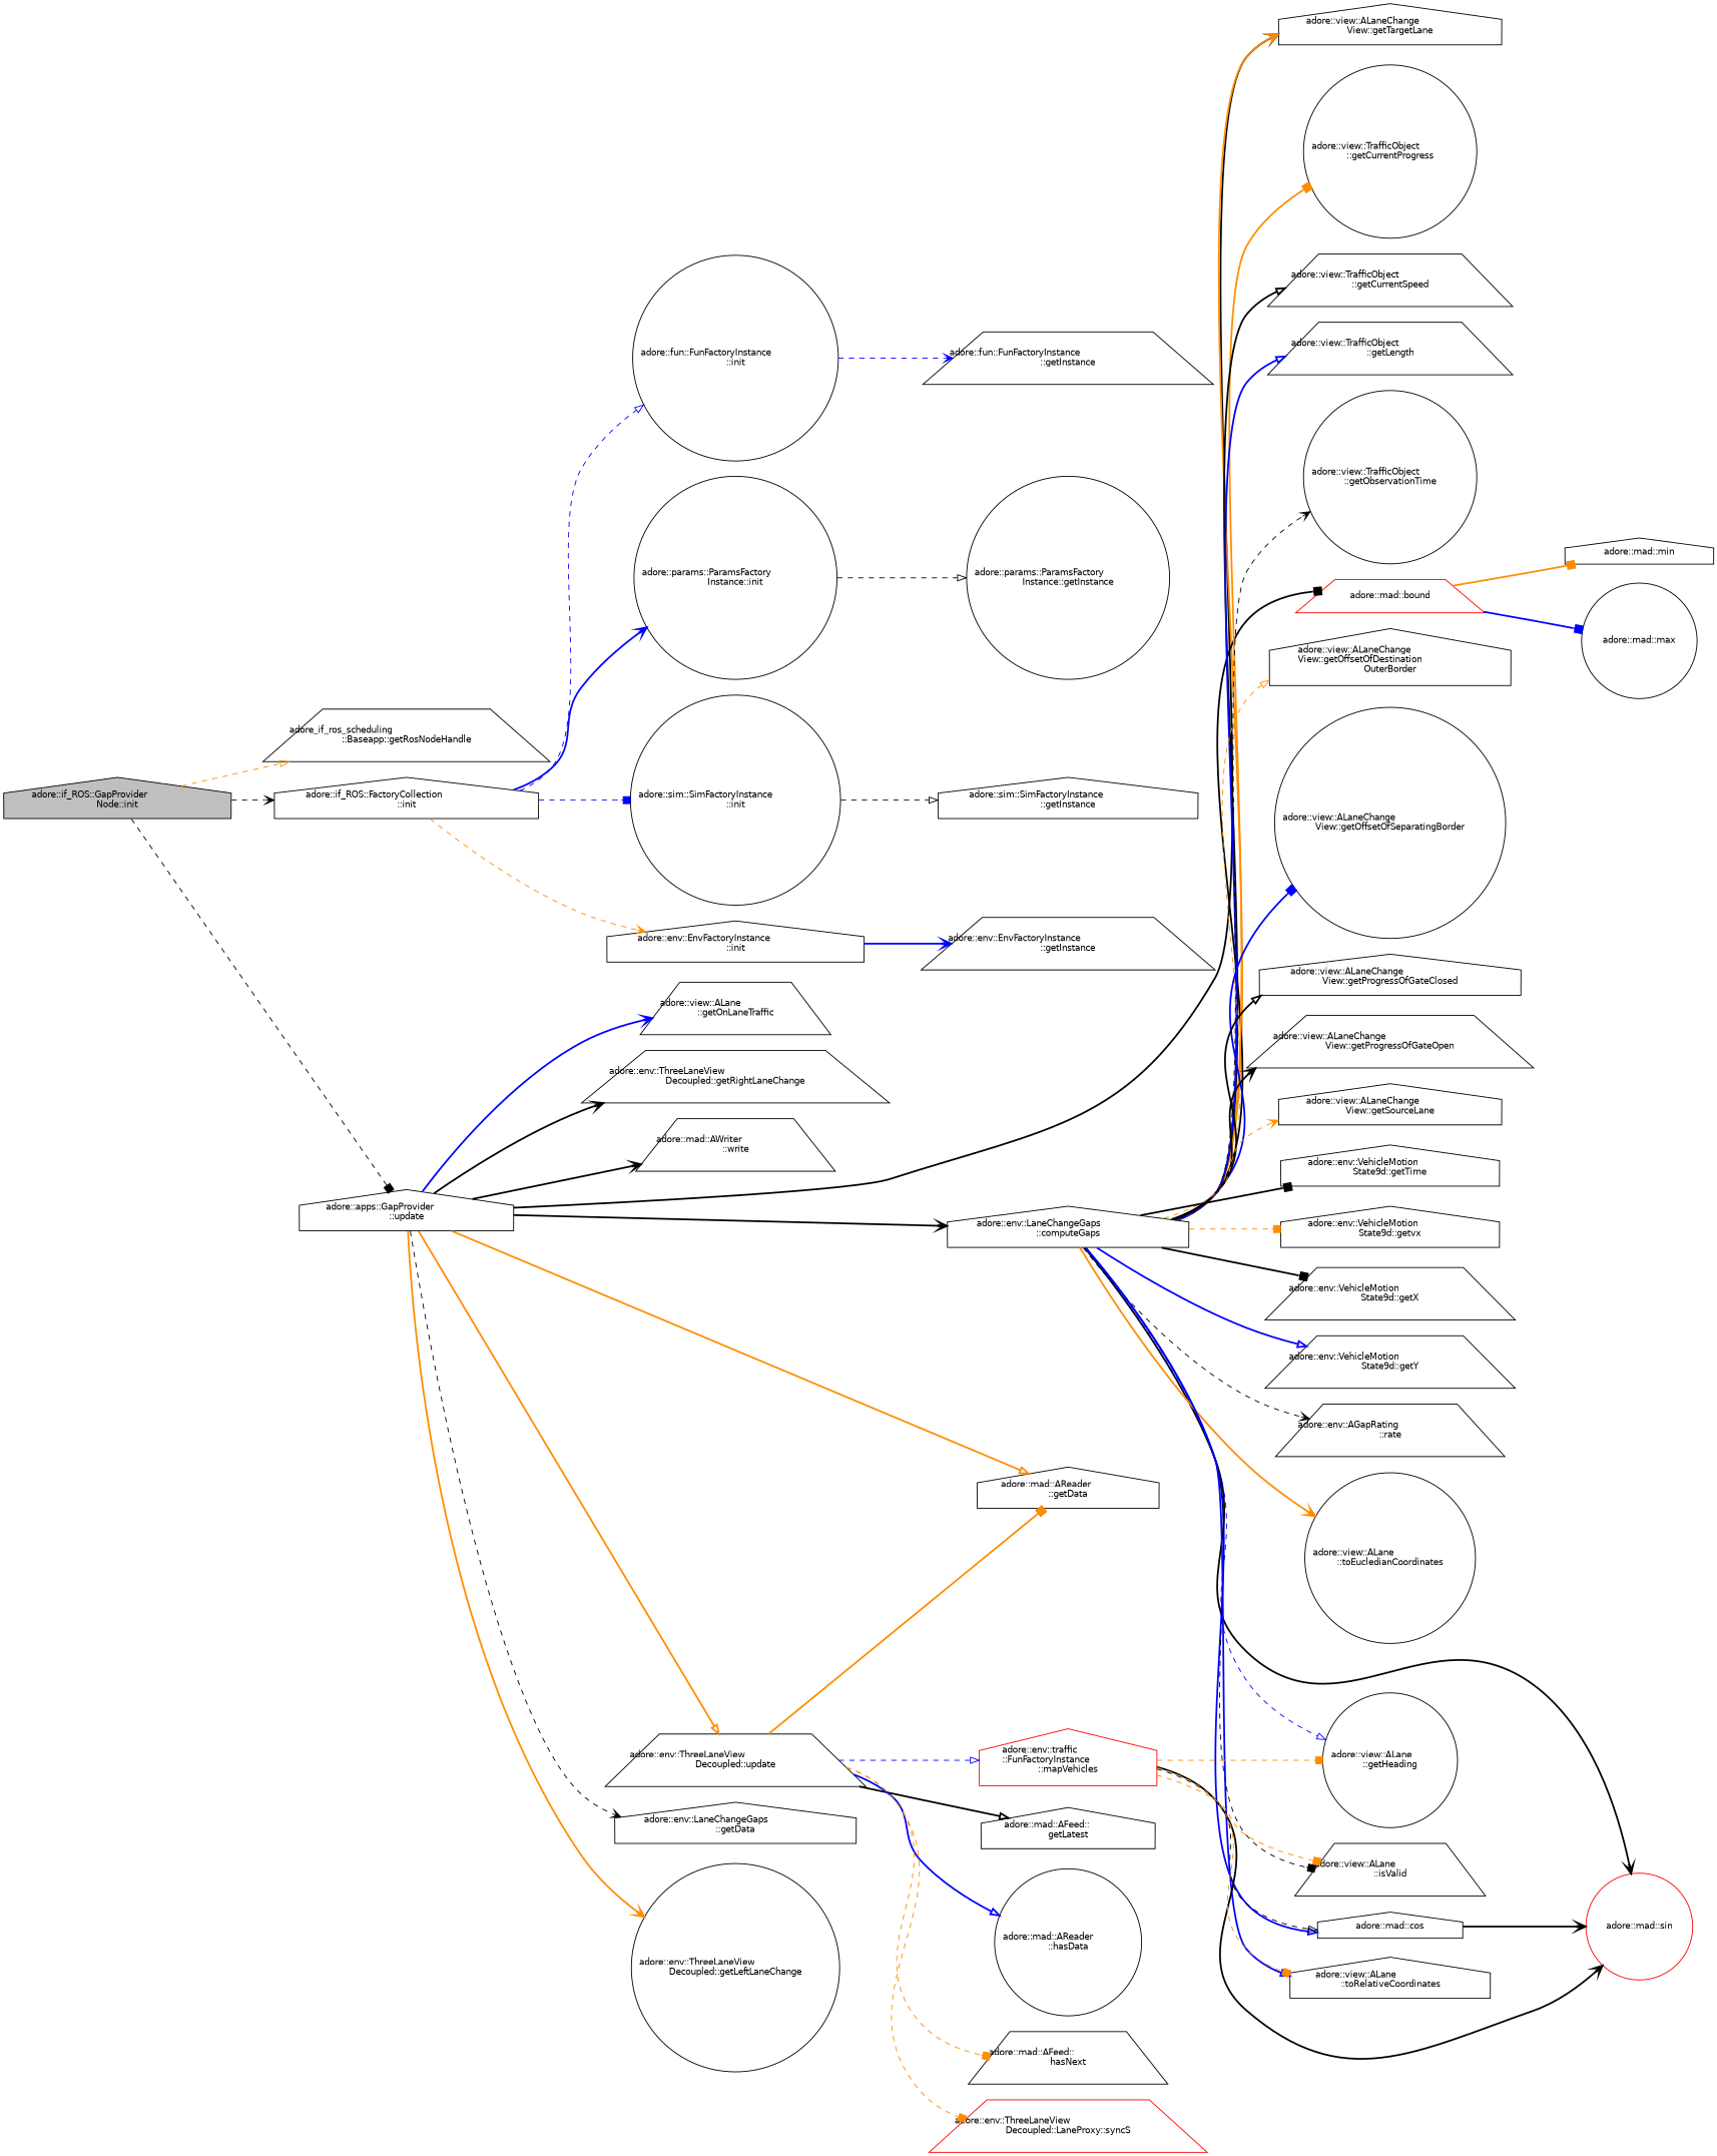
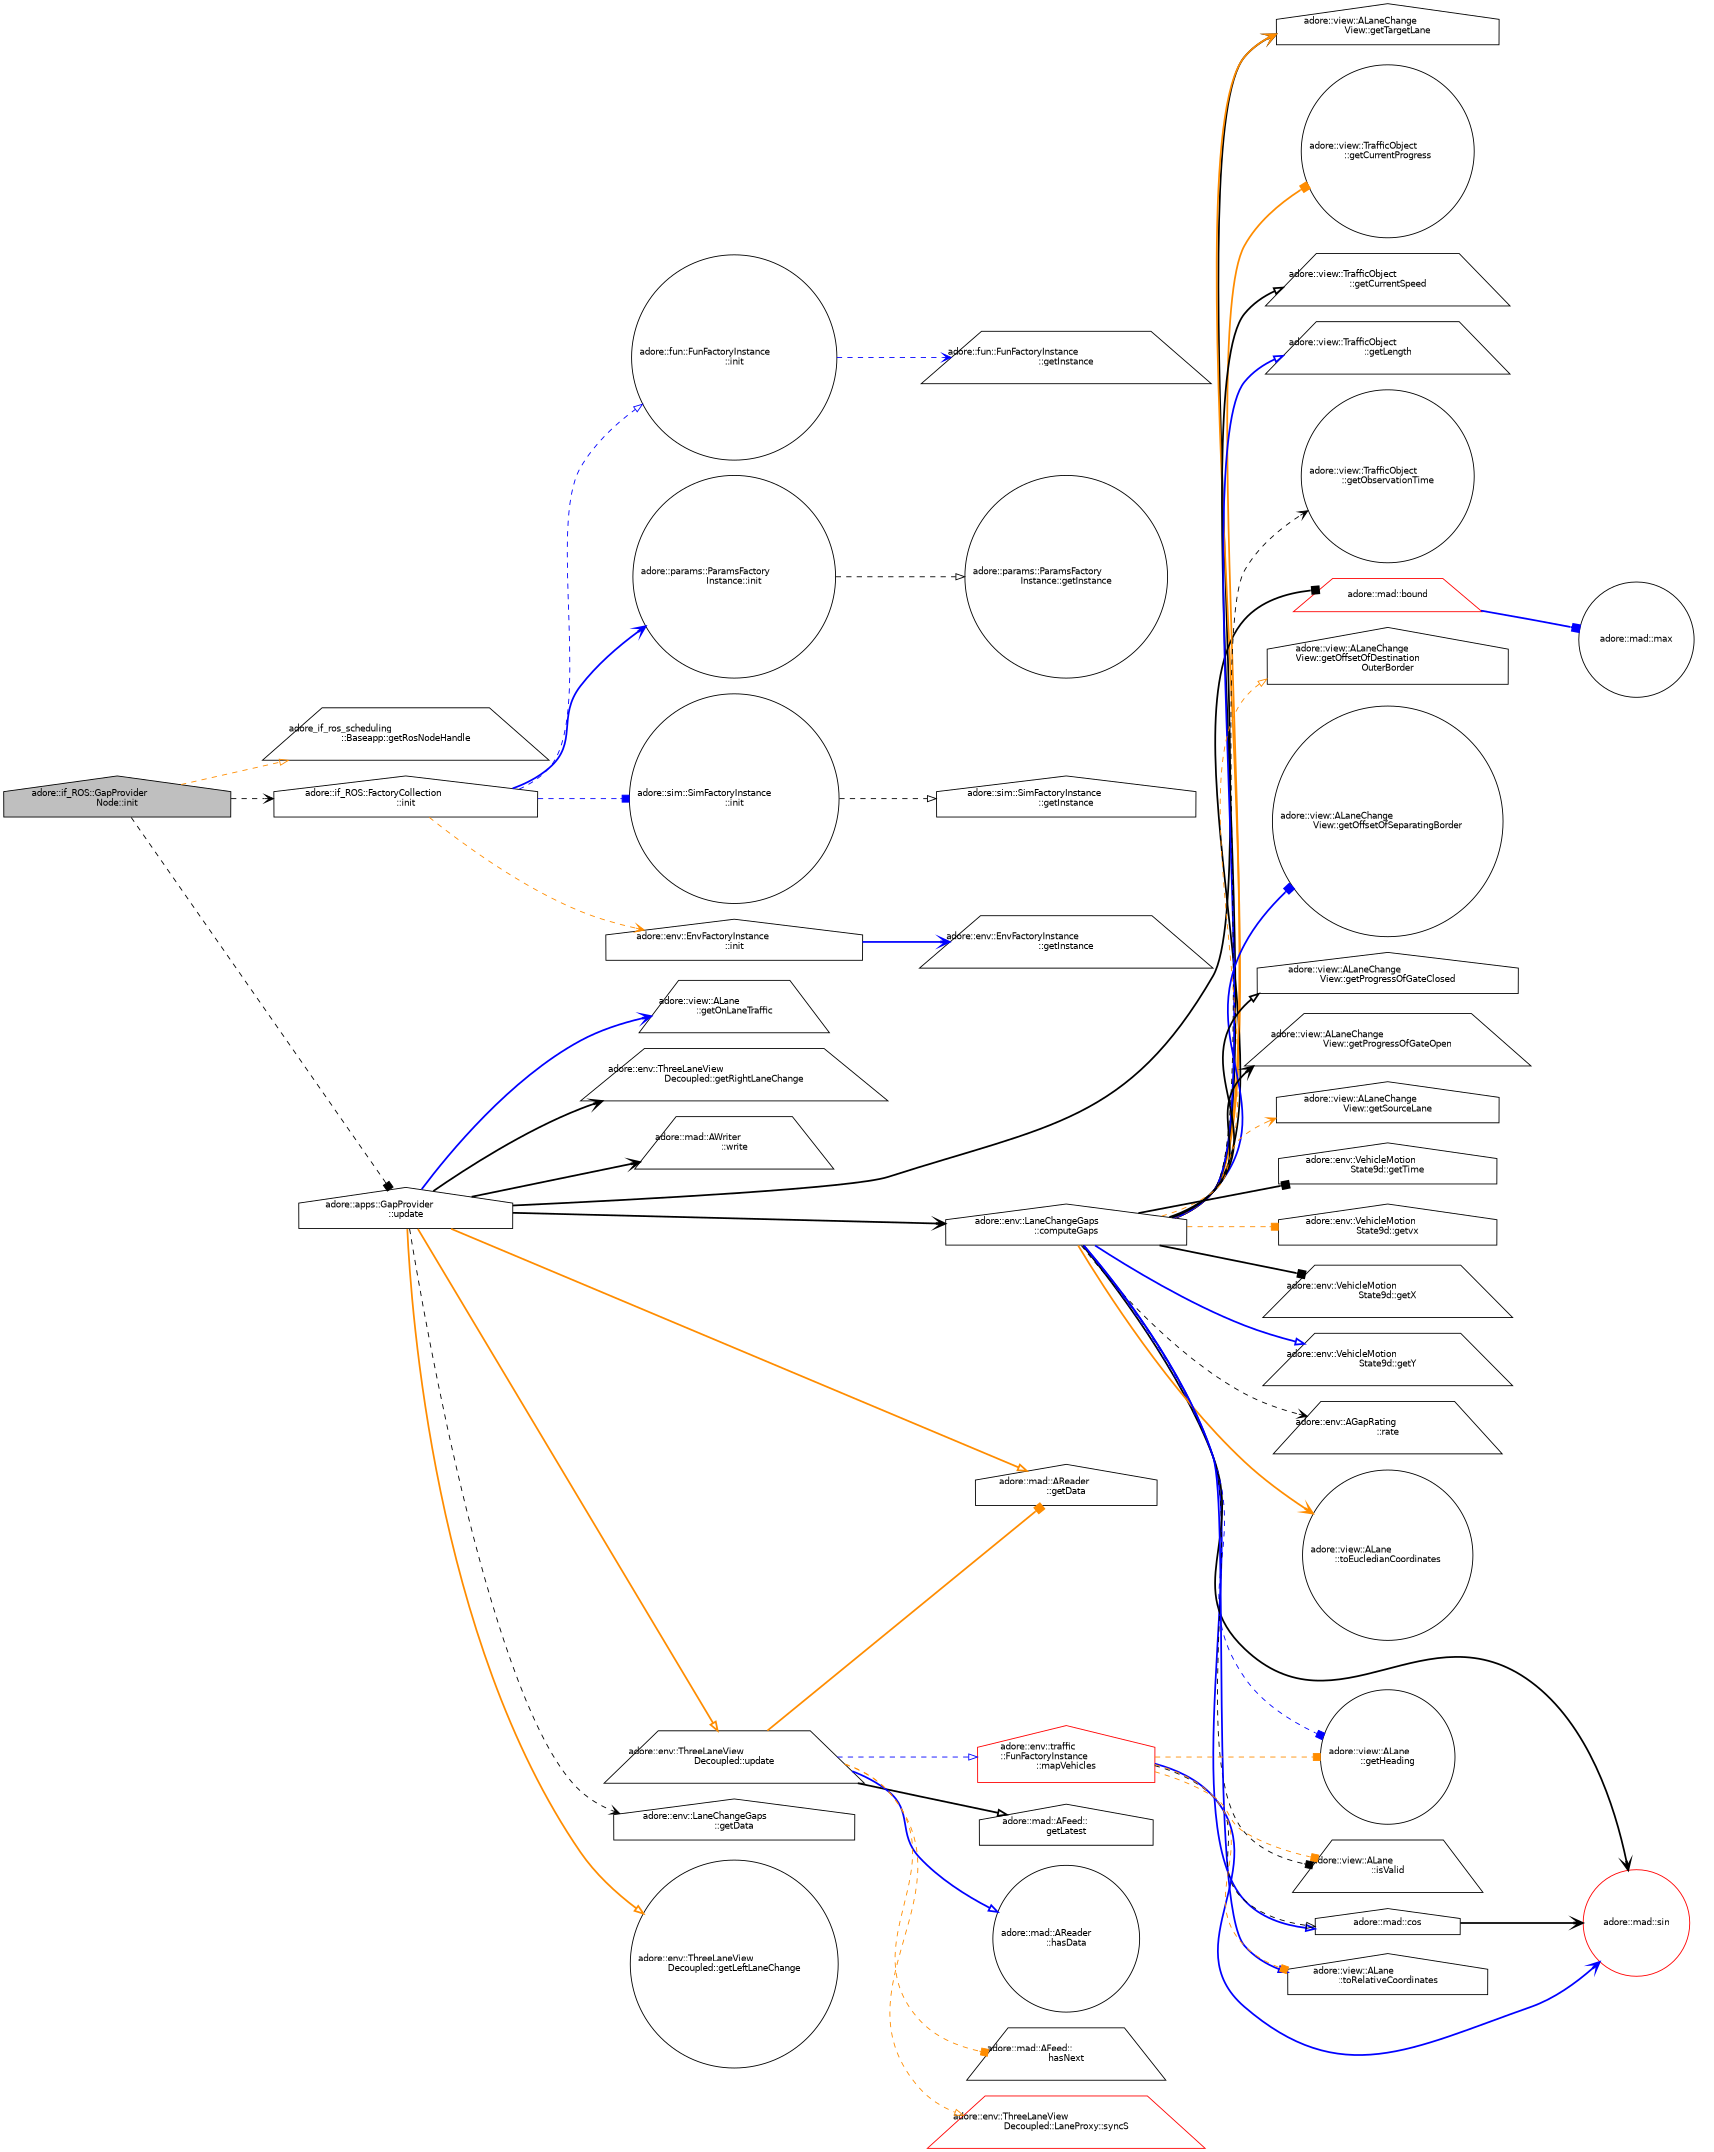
  digraph {
    rankdir=LR
    node [color=black fillcolor=white fontname=Helvetica fontsize=10 shape=house style=filled]
    edge [arrowhead=vee color=black fontname=Helvetica fontsize=10 labelfontname=Helvetica labelfontsize=10 style=bold]
    n1 [fillcolor=grey75 fontcolor=black height=0.2 label="adore::if_ROS::GapProvider\lNode::init" width=0.4]
    n2 [height=0.2 label="adore_if_ros_scheduling\l::Baseapp::getRosNodeHandle" shape=trapezium width=0.4]
    n3 [height=0.2 label="adore::if_ROS::FactoryCollection\l::init" width=0.4]
    n4 [height=0.2 label="adore::apps::GapProvider\l::update" width=0.4]
    n5 [height=0.2 label="adore::env::EnvFactoryInstance\l::init" width=0.4]
    n6 [height=0.2 label="adore::fun::FunFactoryInstance\l::init" shape=circle width=0.4]
    n7 [height=0.2 label="adore::params::ParamsFactory\lInstance::init" shape=circle width=0.4]
    n8 [height=0.2 label="adore::sim::SimFactoryInstance\l::init" shape=circle width=0.4]
    n9 [height=0.2 label="adore::env::LaneChangeGaps\l::computeGaps" width=0.4]
    n10 [height=0.2 label="adore::view::ALaneChange\lView::getTargetLane" width=0.4]
    n11 [height=0.2 label="adore::env::LaneChangeGaps\l::getData" width=0.4]
    n12 [height=0.2 label="adore::mad::AReader\l::getData" width=0.4]
    n13 [height=0.2 label="adore::env::ThreeLaneView\lDecoupled::getLeftLaneChange" shape=circle width=0.4]
    n14 [height=0.2 label="adore::view::ALane\l::getOnLaneTraffic" shape=trapezium width=0.4]
    n15 [height=0.2 label="adore::env::ThreeLaneView\lDecoupled::getRightLaneChange" shape=trapezium width=0.4]
    n16 [height=0.2 label="adore::env::ThreeLaneView\lDecoupled::update" shape=trapezium width=0.4]
    n17 [height=0.2 label="adore::mad::AWriter\l::write" shape=trapezium width=0.4]
    n18 [height=0.2 label="adore::env::EnvFactoryInstance\l::getInstance" shape=trapezium width=0.4]
    n19 [height=0.2 label="adore::fun::FunFactoryInstance\l::getInstance" shape=trapezium width=0.4]
    n20 [height=0.2 label="adore::params::ParamsFactory\lInstance::getInstance" shape=circle width=0.4]
    n21 [height=0.2 label="adore::sim::SimFactoryInstance\l::getInstance" width=0.4]
    n22 [color=red height=0.2 label="adore::mad::bound" shape=trapezium width=0.4]
    n23 [height=0.2 label="adore::mad::cos" width=0.4]
    n24 [color=red height=0.2 label="adore::mad::sin" shape=circle width=0.4]
    n25 [height=0.2 label="adore::view::TrafficObject\l::getCurrentProgress" shape=circle width=0.4]
    n26 [height=0.2 label="adore::view::TrafficObject\l::getCurrentSpeed" shape=trapezium width=0.4]
    n27 [height=0.2 label="adore::view::ALane\l::getHeading" shape=circle width=0.4]
    n28 [height=0.2 label="adore::view::TrafficObject\l::getLength" shape=trapezium width=0.4]
    n29 [height=0.2 label="adore::view::TrafficObject\l::getObservationTime" shape=circle width=0.4]
    n30 [height=0.2 label="adore::view::ALaneChange\lView::getOffsetOfDestination\lOuterBorder" width=0.4]
    n31 [height=0.2 label="adore::view::ALaneChange\lView::getOffsetOfSeparatingBorder" shape=circle width=0.4]
    n32 [height=0.2 label="adore::view::ALaneChange\lView::getProgressOfGateClosed" width=0.4]
    n33 [height=0.2 label="adore::view::ALaneChange\lView::getProgressOfGateOpen" shape=trapezium width=0.4]
    n34 [height=0.2 label="adore::view::ALaneChange\lView::getSourceLane" width=0.4]
    n35 [height=0.2 label="adore::env::VehicleMotion\lState9d::getTime" width=0.4]
    n36 [height=0.2 label="adore::env::VehicleMotion\lState9d::getvx" width=0.4]
    n37 [height=0.2 label="adore::env::VehicleMotion\lState9d::getX" shape=trapezium width=0.4]
    n38 [height=0.2 label="adore::env::VehicleMotion\lState9d::getY" shape=trapezium width=0.4]
    n39 [height=0.2 label="adore::view::ALane\l::isValid" shape=trapezium width=0.4]
    n40 [height=0.2 label="adore::env::AGapRating\l::rate" shape=trapezium width=0.4]
    n41 [height=0.2 label="adore::view::ALane\l::toEucledianCoordinates" shape=circle width=0.4]
    n42 [height=0.2 label="adore::view::ALane\l::toRelativeCoordinates" width=0.4]
    n43 [height=0.2 label="adore::mad::AFeed::\lgetLatest" width=0.4]
    n44 [height=0.2 label="adore::mad::AReader\l::hasData" shape=circle width=0.4]
    n45 [height=0.2 label="adore::mad::AFeed::\lhasNext" shape=trapezium width=0.4]
    n46 [color=red height=0.2 label="adore::env::traffic\l::FunFactoryInstance\l::mapVehicles" width=0.4]
    n47 [color=red height=0.2 label="adore::env::ThreeLaneView\lDecoupled::LaneProxy::syncS" shape=trapezium width=0.4]
    n48 [height=0.2 label="adore::mad::max" shape=circle width=0.4]
-   n49 [height=0.2 label="adore::mad::min" width=0.4]
    n1 -> n2 [arrowhead=onormal color=darkorange style=dashed]
    n1 -> n3 [style=dashed]
    n1 -> n4 [arrowhead=box style=dashed]
    n3 -> n5 [color=darkorange style=dashed]
    n3 -> n6 [arrowhead=onormal color=blue style=dashed]
    n3 -> n7 [color=blue]
    n3 -> n8 [arrowhead=box color=blue style=dashed]
    n4 -> n9
    n4 -> n10
    n4 -> n11 [style=dashed]
    n4 -> n12 [arrowhead=onormal color=darkorange]
-   n4 -> n13 [color=darkorange]
+   n4 -> n13 [arrowhead=onormal color=darkorange]
    n4 -> n14 [color=blue]
    n4 -> n15
    n4 -> n16 [arrowhead=onormal color=darkorange]
    n4 -> n17
    n5 -> n18 [color=blue]
    n6 -> n19 [color=blue style=dashed]
    n7 -> n20 [arrowhead=onormal style=dashed]
    n8 -> n21 [arrowhead=onormal style=dashed]
    n9 -> n10 [color=darkorange]
    n9 -> n22 [arrowhead=box]
    n9 -> n23 [arrowhead=onormal color=blue]
    n9 -> n24
    n9 -> n25 [arrowhead=box color=darkorange]
    n9 -> n26 [arrowhead=onormal]
-   n9 -> n27 [arrowhead=onormal color=blue style=dashed]
+   n9 -> n27 [arrowhead=box color=blue style=dashed]
    n9 -> n28 [arrowhead=onormal color=blue]
    n9 -> n29 [style=dashed]
    n9 -> n30 [arrowhead=onormal color=darkorange style=dashed]
    n9 -> n31 [arrowhead=box color=blue]
    n9 -> n32 [arrowhead=onormal]
    n9 -> n33
    n9 -> n34 [color=darkorange style=dashed]
    n9 -> n35 [arrowhead=box]
    n9 -> n36 [arrowhead=box color=darkorange style=dashed]
    n9 -> n37 [arrowhead=box]
    n9 -> n38 [arrowhead=onormal color=blue]
    n9 -> n39 [arrowhead=box style=dashed]
    n9 -> n40 [style=dashed]
    n9 -> n41 [color=darkorange]
    n9 -> n42 [arrowhead=onormal color=blue]
    n16 -> n12 [arrowhead=box color=darkorange]
    n16 -> n43 [arrowhead=onormal]
    n16 -> n44 [arrowhead=onormal color=blue]
    n16 -> n45 [arrowhead=box color=darkorange style=dashed]
    n16 -> n46 [arrowhead=onormal color=blue style=dashed]
-   n16 -> n47 [arrowhead=box color=darkorange style=dashed]
+   n16 -> n47 [arrowhead=onormal color=darkorange style=dashed]
    n22 -> n48 [arrowhead=box color=blue]
-   n22 -> n49 [arrowhead=box color=darkorange]
    n23 -> n24
    n46 -> n23 [arrowhead=onormal style=dashed]
-   n46 -> n24
+   n46 -> n24 [color=blue]
    n46 -> n27 [arrowhead=box color=darkorange style=dashed]
    n46 -> n39 [arrowhead=box color=darkorange style=dashed]
    n46 -> n42 [arrowhead=box color=darkorange style=dashed]
  }
